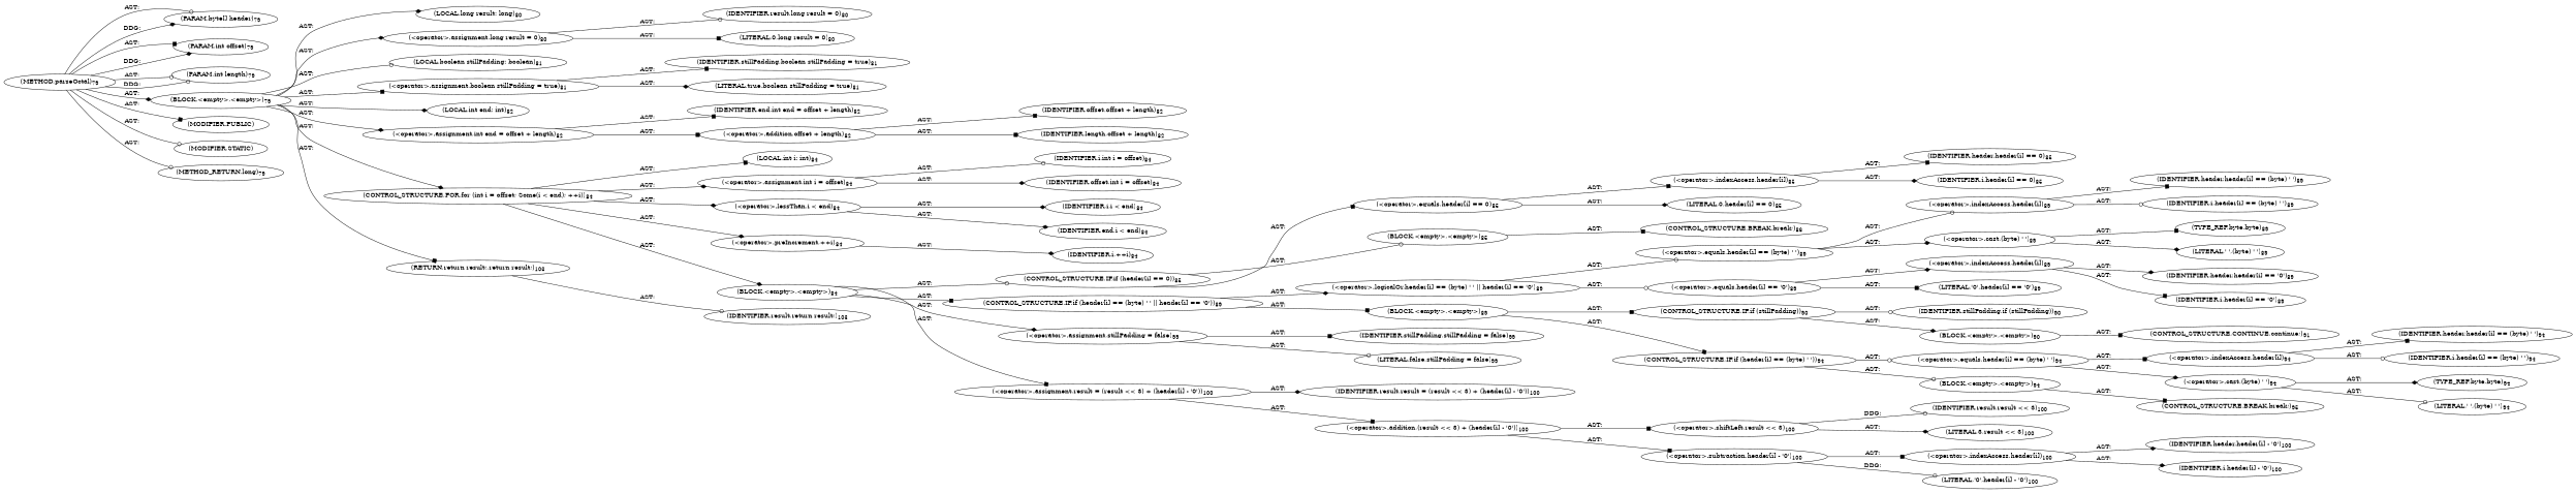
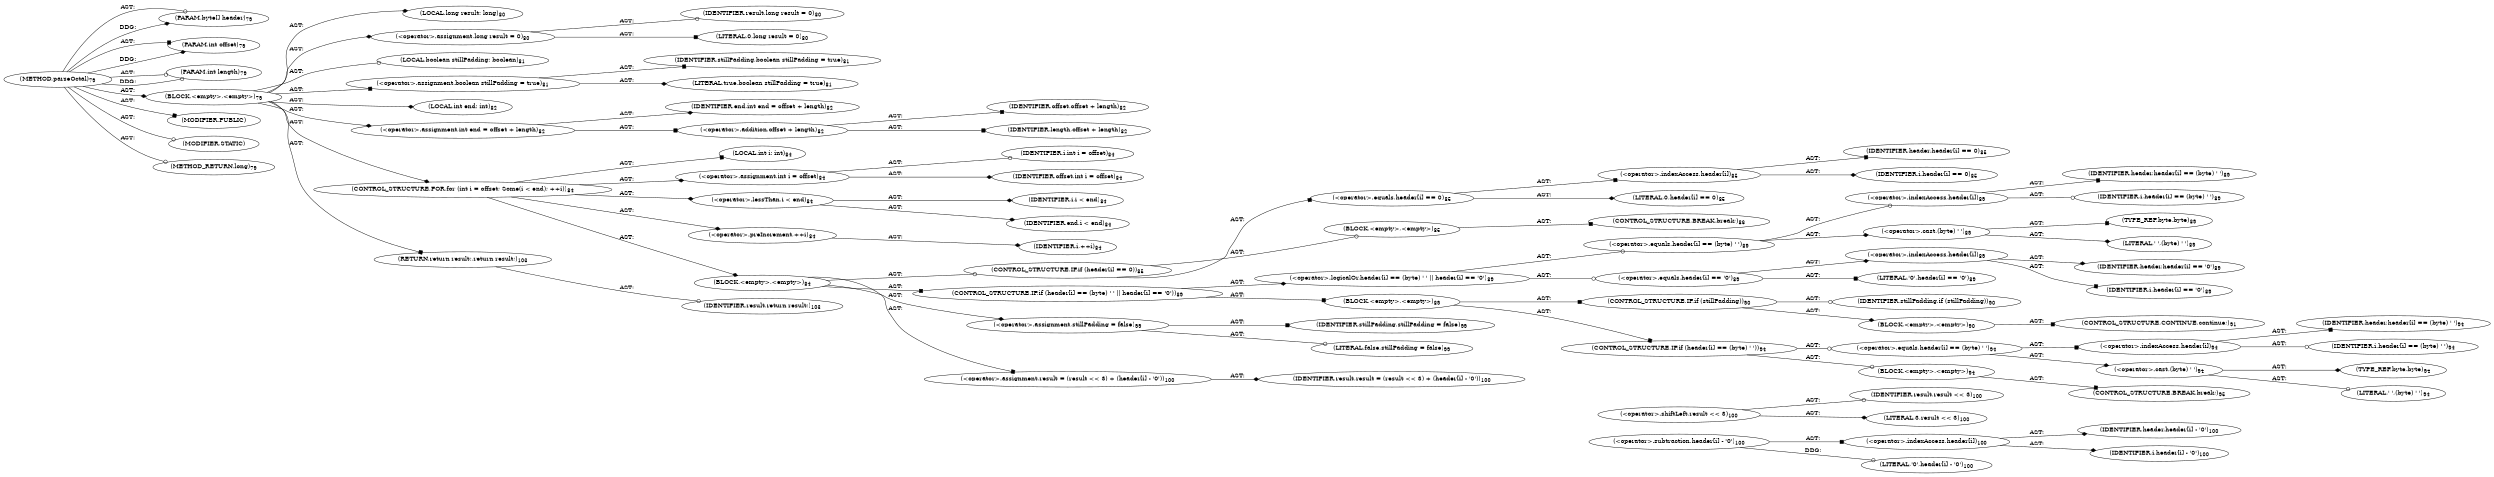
  digraph {
    rankdir=LR
    edge [arrowhead=diamond]
    n1 [label=<(METHOD,parseOctal)<SUB>79</SUB>>]
    n2 [label=<(PARAM,byte[] header)<SUB>79</SUB>>]
    n3 [label=<(PARAM,int offset)<SUB>79</SUB>>]
    n4 [label=<(PARAM,int length)<SUB>79</SUB>>]
    n5 [label=<(BLOCK,&lt;empty&gt;,&lt;empty&gt;)<SUB>79</SUB>>]
    n6 [label=<(MODIFIER,PUBLIC)>]
    n7 [label=<(MODIFIER,STATIC)>]
    n8 [label=<(METHOD_RETURN,long)<SUB>79</SUB>>]
    n9 [label=<(LOCAL,long result: long)<SUB>80</SUB>>]
    n10 [label=<(&lt;operator&gt;.assignment,long result = 0)<SUB>80</SUB>>]
    n11 [label=<(LOCAL,boolean stillPadding: boolean)<SUB>81</SUB>>]
    n12 [label=<(&lt;operator&gt;.assignment,boolean stillPadding = true)<SUB>81</SUB>>]
    n13 [label=<(LOCAL,int end: int)<SUB>82</SUB>>]
    n14 [label=<(&lt;operator&gt;.assignment,int end = offset + length)<SUB>82</SUB>>]
    n15 [label=<(CONTROL_STRUCTURE,FOR,for (int i = offset; Some(i &lt; end); ++i))<SUB>84</SUB>>]
    n16 [label=<(RETURN,return result;,return result;)<SUB>103</SUB>>]
    n17 [label=<(IDENTIFIER,result,long result = 0)<SUB>80</SUB>>]
    n18 [label=<(LITERAL,0,long result = 0)<SUB>80</SUB>>]
    n19 [label=<(IDENTIFIER,stillPadding,boolean stillPadding = true)<SUB>81</SUB>>]
    n20 [label=<(LITERAL,true,boolean stillPadding = true)<SUB>81</SUB>>]
    n21 [label=<(IDENTIFIER,end,int end = offset + length)<SUB>82</SUB>>]
    n22 [label=<(&lt;operator&gt;.addition,offset + length)<SUB>82</SUB>>]
    n23 [label=<(LOCAL,int i: int)<SUB>84</SUB>>]
    n24 [label=<(&lt;operator&gt;.assignment,int i = offset)<SUB>84</SUB>>]
    n25 [label=<(&lt;operator&gt;.lessThan,i &lt; end)<SUB>84</SUB>>]
    n26 [label=<(&lt;operator&gt;.preIncrement,++i)<SUB>84</SUB>>]
    n27 [label=<(BLOCK,&lt;empty&gt;,&lt;empty&gt;)<SUB>84</SUB>>]
    n28 [label=<(IDENTIFIER,result,return result;)<SUB>103</SUB>>]
    n29 [label=<(IDENTIFIER,offset,offset + length)<SUB>82</SUB>>]
    n30 [label=<(IDENTIFIER,length,offset + length)<SUB>82</SUB>>]
    n31 [label=<(IDENTIFIER,i,int i = offset)<SUB>84</SUB>>]
    n32 [label=<(IDENTIFIER,offset,int i = offset)<SUB>84</SUB>>]
    n33 [label=<(IDENTIFIER,i,i &lt; end)<SUB>84</SUB>>]
    n34 [label=<(IDENTIFIER,end,i &lt; end)<SUB>84</SUB>>]
    n35 [label=<(IDENTIFIER,i,++i)<SUB>84</SUB>>]
    n36 [label=<(CONTROL_STRUCTURE,IF,if (header[i] == 0))<SUB>85</SUB>>]
    n37 [label=<(CONTROL_STRUCTURE,IF,if (header[i] == (byte) ' ' || header[i] == '0'))<SUB>89</SUB>>]
    n38 [label=<(&lt;operator&gt;.assignment,stillPadding = false)<SUB>99</SUB>>]
    n39 [label=<(&lt;operator&gt;.assignment,result = (result &lt;&lt; 3) + (header[i] - '0'))<SUB>100</SUB>>]
    n40 [label=<(&lt;operator&gt;.equals,header[i] == 0)<SUB>85</SUB>>]
    n41 [label=<(BLOCK,&lt;empty&gt;,&lt;empty&gt;)<SUB>85</SUB>>]
    n42 [label=<(&lt;operator&gt;.logicalOr,header[i] == (byte) ' ' || header[i] == '0')<SUB>89</SUB>>]
    n43 [label=<(BLOCK,&lt;empty&gt;,&lt;empty&gt;)<SUB>89</SUB>>]
    n44 [label=<(IDENTIFIER,stillPadding,stillPadding = false)<SUB>99</SUB>>]
    n45 [label=<(LITERAL,false,stillPadding = false)<SUB>99</SUB>>]
    n46 [label=<(IDENTIFIER,result,result = (result &lt;&lt; 3) + (header[i] - '0'))<SUB>100</SUB>>]
-   n47 [label=<(&lt;operator&gt;.addition,(result &lt;&lt; 3) + (header[i] - '0'))<SUB>100</SUB>>]
    n48 [label=<(&lt;operator&gt;.indexAccess,header[i])<SUB>85</SUB>>]
    n49 [label=<(LITERAL,0,header[i] == 0)<SUB>85</SUB>>]
    n50 [label=<(CONTROL_STRUCTURE,BREAK,break;)<SUB>86</SUB>>]
    n51 [label=<(IDENTIFIER,header,header[i] == 0)<SUB>85</SUB>>]
    n52 [label=<(IDENTIFIER,i,header[i] == 0)<SUB>85</SUB>>]
    n53 [label=<(&lt;operator&gt;.equals,header[i] == (byte) ' ')<SUB>89</SUB>>]
    n54 [label=<(&lt;operator&gt;.equals,header[i] == '0')<SUB>89</SUB>>]
    n55 [label=<(CONTROL_STRUCTURE,IF,if (stillPadding))<SUB>90</SUB>>]
    n56 [label=<(CONTROL_STRUCTURE,IF,if (header[i] == (byte) ' '))<SUB>94</SUB>>]
    n57 [label=<(&lt;operator&gt;.indexAccess,header[i])<SUB>89</SUB>>]
    n58 [label=<(&lt;operator&gt;.cast,(byte) ' ')<SUB>89</SUB>>]
    n59 [label=<(&lt;operator&gt;.indexAccess,header[i])<SUB>89</SUB>>]
    n60 [label=<(LITERAL,'0',header[i] == '0')<SUB>89</SUB>>]
    n61 [label=<(IDENTIFIER,header,header[i] == (byte) ' ')<SUB>89</SUB>>]
    n62 [label=<(IDENTIFIER,i,header[i] == (byte) ' ')<SUB>89</SUB>>]
    n63 [label=<(TYPE_REF,byte,byte)<SUB>89</SUB>>]
    n64 [label=<(LITERAL,' ',(byte) ' ')<SUB>89</SUB>>]
    n65 [label=<(IDENTIFIER,header,header[i] == '0')<SUB>89</SUB>>]
    n66 [label=<(IDENTIFIER,i,header[i] == '0')<SUB>89</SUB>>]
    n67 [label=<(IDENTIFIER,stillPadding,if (stillPadding))<SUB>90</SUB>>]
    n68 [label=<(BLOCK,&lt;empty&gt;,&lt;empty&gt;)<SUB>90</SUB>>]
    n69 [label=<(&lt;operator&gt;.equals,header[i] == (byte) ' ')<SUB>94</SUB>>]
    n70 [label=<(BLOCK,&lt;empty&gt;,&lt;empty&gt;)<SUB>94</SUB>>]
    n71 [label=<(CONTROL_STRUCTURE,CONTINUE,continue;)<SUB>91</SUB>>]
    n72 [label=<(&lt;operator&gt;.indexAccess,header[i])<SUB>94</SUB>>]
    n73 [label=<(&lt;operator&gt;.cast,(byte) ' ')<SUB>94</SUB>>]
    n74 [label=<(CONTROL_STRUCTURE,BREAK,break;)<SUB>95</SUB>>]
    n75 [label=<(IDENTIFIER,header,header[i] == (byte) ' ')<SUB>94</SUB>>]
    n76 [label=<(IDENTIFIER,i,header[i] == (byte) ' ')<SUB>94</SUB>>]
    n77 [label=<(TYPE_REF,byte,byte)<SUB>94</SUB>>]
    n78 [label=<(LITERAL,' ',(byte) ' ')<SUB>94</SUB>>]
    n79 [label=<(&lt;operator&gt;.shiftLeft,result &lt;&lt; 3)<SUB>100</SUB>>]
    n80 [label=<(&lt;operator&gt;.subtraction,header[i] - '0')<SUB>100</SUB>>]
    n81 [label=<(IDENTIFIER,result,result &lt;&lt; 3)<SUB>100</SUB>>]
    n82 [label=<(LITERAL,3,result &lt;&lt; 3)<SUB>100</SUB>>]
    n83 [label=<(&lt;operator&gt;.indexAccess,header[i])<SUB>100</SUB>>]
    n84 [label=<(LITERAL,'0',header[i] - '0')<SUB>100</SUB>>]
    n85 [label=<(IDENTIFIER,header,header[i] - '0')<SUB>100</SUB>>]
    n86 [label=<(IDENTIFIER,i,header[i] - '0')<SUB>100</SUB>>]
    n1 -> n2 [arrowhead=odot label="AST: "]
    n1 -> n2 [label="DDG: "]
    n1 -> n3 [arrowhead=box label="AST: "]
    n1 -> n3 [label="DDG: "]
    n1 -> n4 [arrowhead=odot label="AST: "]
    n1 -> n4 [arrowhead=odot label="DDG: "]
    n1 -> n5 [label="AST: "]
    n1 -> n6 [arrowhead=box label="AST: "]
    n1 -> n7 [arrowhead=odot label="AST: "]
    n1 -> n8 [arrowhead=odot label="AST: "]
    n5 -> n9 [label="AST: "]
    n5 -> n10 [label="AST: "]
    n5 -> n11 [arrowhead=odot label="AST: "]
    n5 -> n12 [arrowhead=box label="AST: "]
    n5 -> n13 [label="AST: "]
    n5 -> n14 [label="AST: "]
    n5 -> n15 [label="AST: "]
    n5 -> n16 [arrowhead=box label="AST: "]
    n10 -> n17 [arrowhead=odot label="AST: "]
    n10 -> n18 [arrowhead=box label="AST: "]
    n12 -> n19 [arrowhead=box label="AST: "]
    n12 -> n20 [label="AST: "]
-   n14 -> n21 [arrowhead=box label="AST: "]
+   n14 -> n21 [label="AST: "]
    n14 -> n22 [arrowhead=box label="AST: "]
    n15 -> n23 [arrowhead=box label="AST: "]
    n15 -> n24 [label="AST: "]
    n15 -> n25 [label="AST: "]
    n15 -> n26 [label="AST: "]
    n15 -> n27 [label="AST: "]
    n16 -> n28 [arrowhead=odot label="AST: "]
    n22 -> n29 [arrowhead=box label="AST: "]
    n22 -> n30 [arrowhead=box label="AST: "]
    n24 -> n31 [arrowhead=odot label="AST: "]
    n24 -> n32 [label="AST: "]
    n25 -> n33 [label="AST: "]
    n25 -> n34 [label="AST: "]
    n26 -> n35 [label="AST: "]
    n27 -> n36 [arrowhead=odot label="AST: "]
    n27 -> n37 [arrowhead=box label="AST: "]
    n27 -> n38 [label="AST: "]
    n27 -> n39 [arrowhead=box label="AST: "]
    n36 -> n40 [arrowhead=box label="AST: "]
    n36 -> n41 [arrowhead=odot label="AST: "]
    n37 -> n42 [label="AST: "]
    n37 -> n43 [arrowhead=box label="AST: "]
    n38 -> n44 [arrowhead=box label="AST: "]
    n38 -> n45 [arrowhead=odot label="AST: "]
    n39 -> n46 [label="AST: "]
-   n39 -> n47 [arrowhead=box label="AST: "]
    n40 -> n48 [arrowhead=box label="AST: "]
    n40 -> n49 [label="AST: "]
    n41 -> n50 [arrowhead=box label="AST: "]
    n42 -> n53 [arrowhead=odot label="AST: "]
    n42 -> n54 [arrowhead=odot label="AST: "]
    n43 -> n55 [arrowhead=box label="AST: "]
    n43 -> n56 [arrowhead=box label="AST: "]
-   n47 -> n79 [arrowhead=box label="AST: "]
-   n47 -> n80 [arrowhead=box label="AST: "]
    n48 -> n51 [arrowhead=box label="AST: "]
    n48 -> n52 [label="AST: "]
    n53 -> n57 [arrowhead=odot label="AST: "]
    n53 -> n58 [label="AST: "]
    n54 -> n59 [label="AST: "]
    n54 -> n60 [arrowhead=box label="AST: "]
    n55 -> n67 [arrowhead=odot label="AST: "]
    n55 -> n68 [label="AST: "]
    n56 -> n69 [arrowhead=odot label="AST: "]
    n56 -> n70 [arrowhead=odot label="AST: "]
    n57 -> n61 [arrowhead=box label="AST: "]
    n57 -> n62 [arrowhead=odot label="AST: "]
    n58 -> n63 [arrowhead=box label="AST: "]
    n58 -> n64 [label="AST: "]
    n59 -> n65 [label="AST: "]
    n59 -> n66 [arrowhead=box label="AST: "]
    n68 -> n71 [arrowhead=box label="AST: "]
    n69 -> n72 [arrowhead=box label="AST: "]
    n69 -> n73 [label="AST: "]
    n70 -> n74 [arrowhead=box label="AST: "]
    n72 -> n75 [arrowhead=box label="AST: "]
    n72 -> n76 [arrowhead=odot label="AST: "]
    n73 -> n77 [label="AST: "]
    n73 -> n78 [arrowhead=odot label="AST: "]
-   n79 -> n81 [arrowhead=odot label="DDG: "]
+   n79 -> n81 [arrowhead=odot label="AST: "]
    n79 -> n82 [label="AST: "]
    n80 -> n83 [arrowhead=box label="AST: "]
    n80 -> n84 [arrowhead=odot label="DDG: "]
    n83 -> n85 [label="AST: "]
    n83 -> n86 [label="AST: "]
  }
